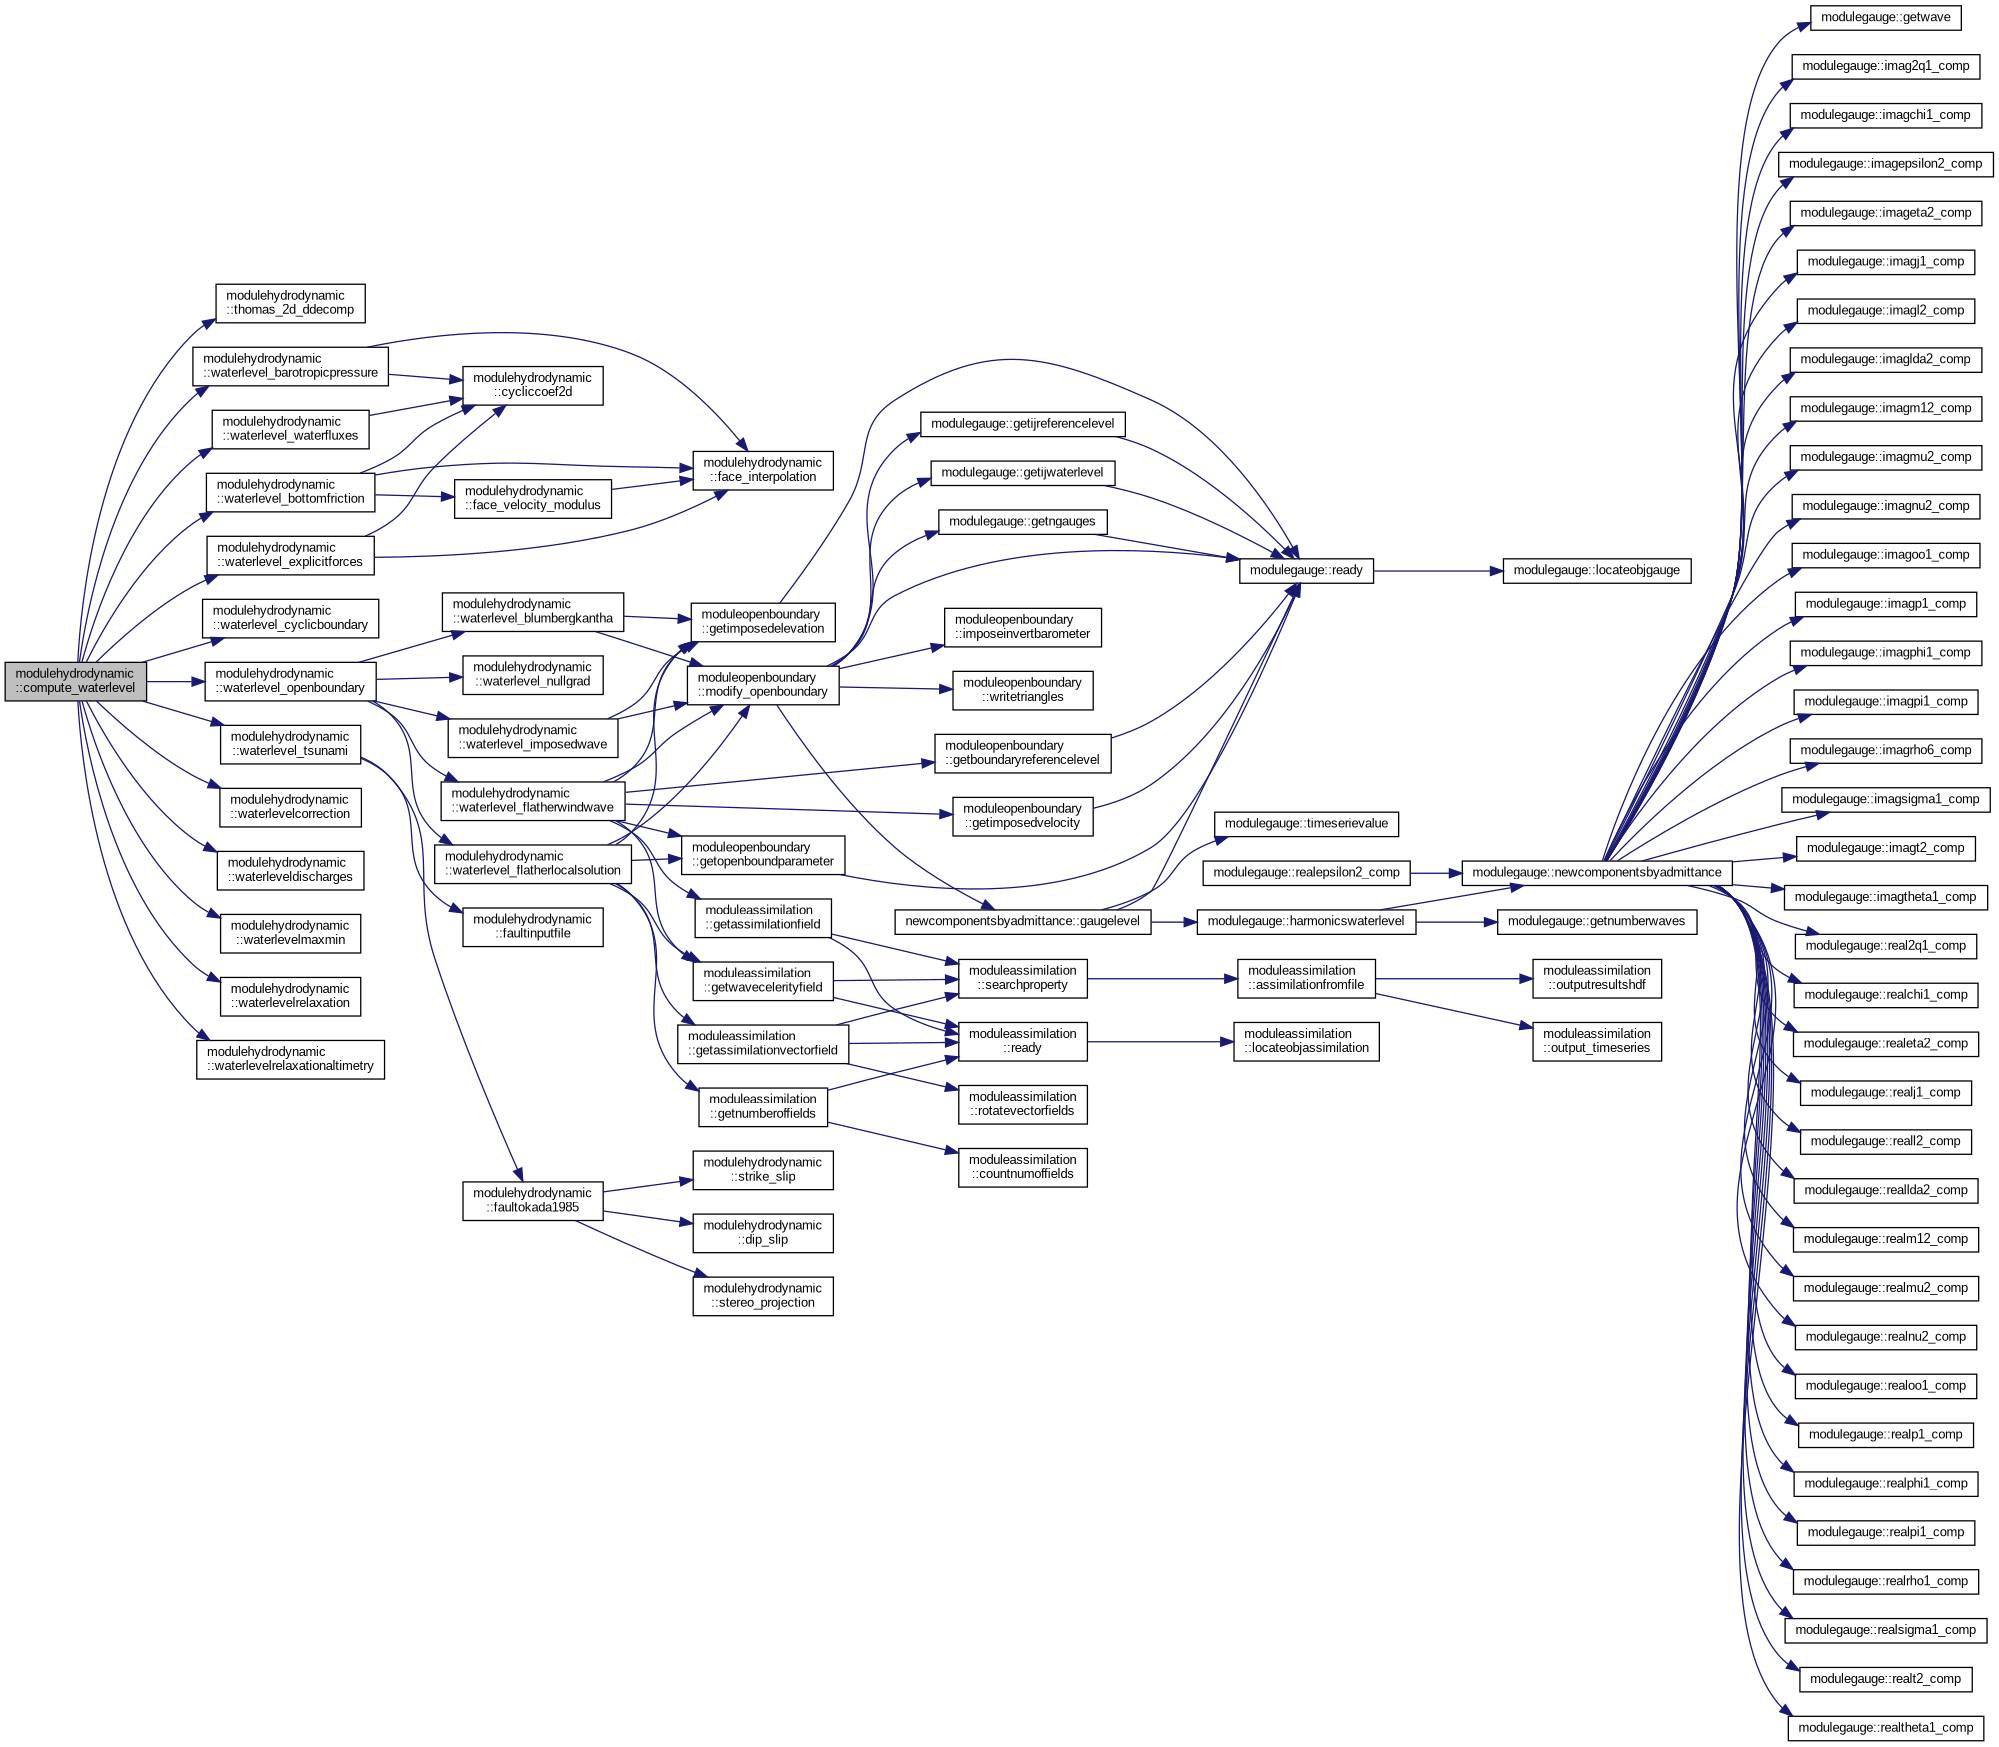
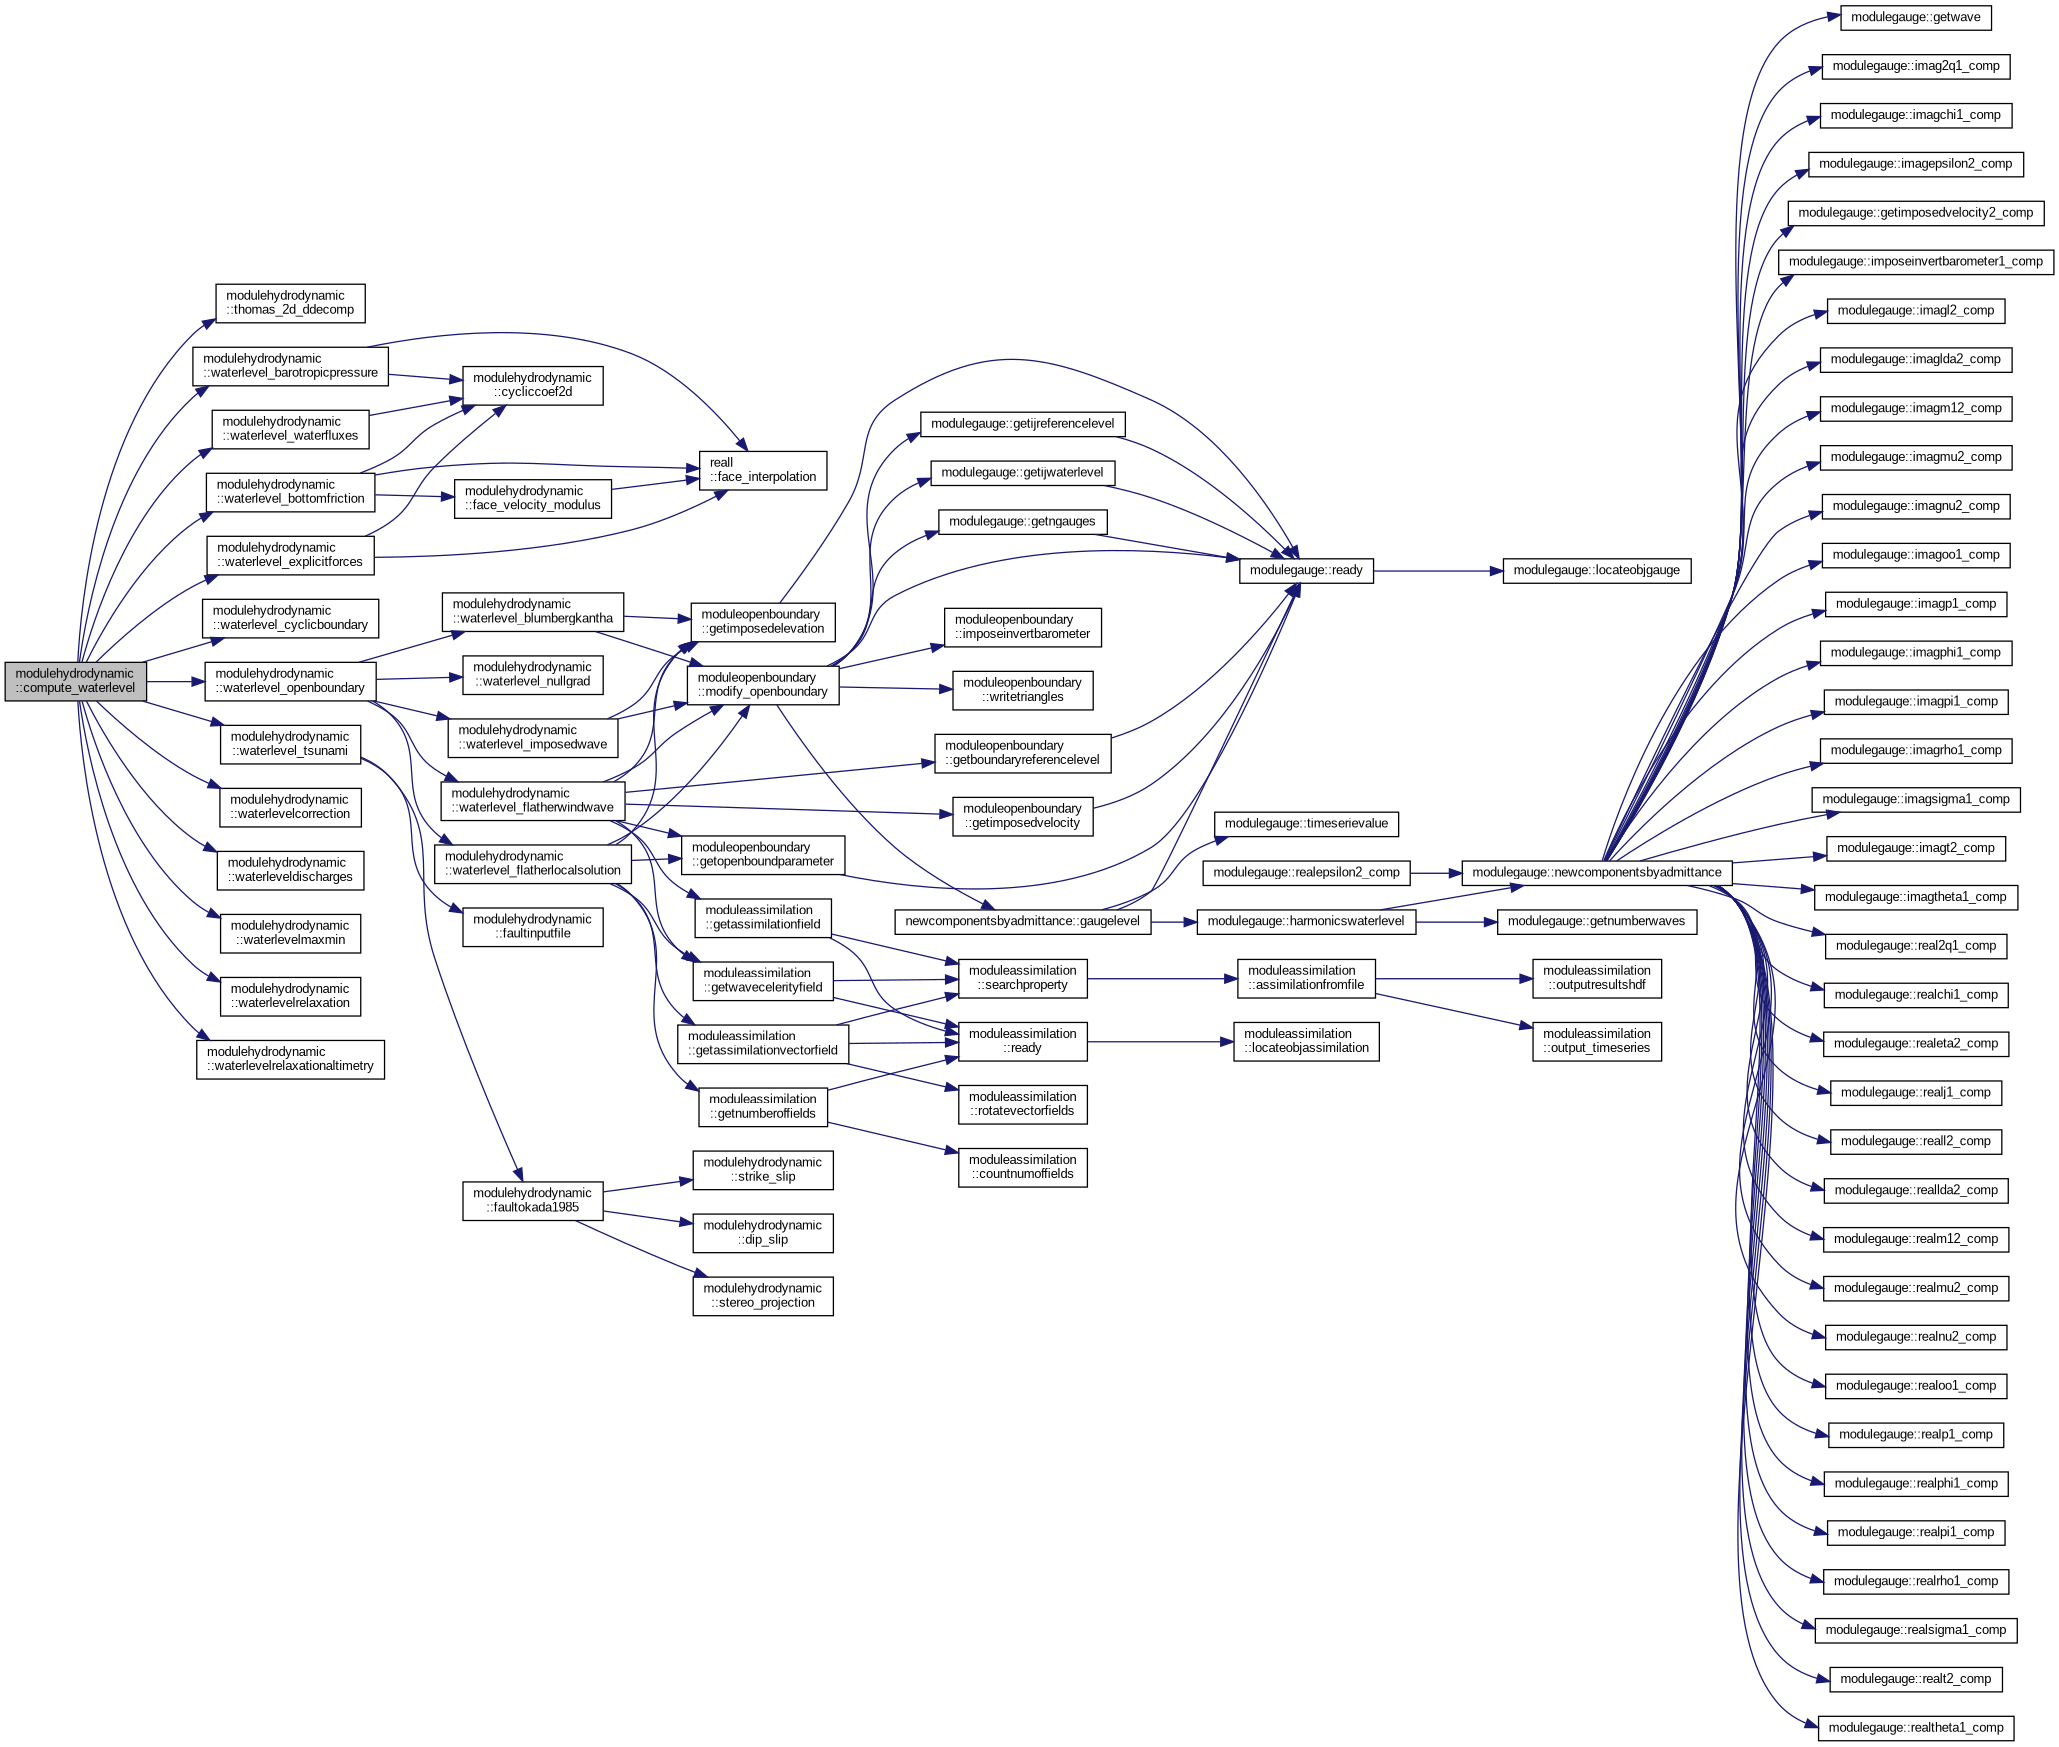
  digraph {
    fontname="Liberation Sans"
    rankdir=LR
    node [color=black fillcolor=white fontname="Liberation Sans" fontsize=10 shape=record style=filled]
    edge [color=midnightblue fontname="Liberation Sans" fontsize=10 labelfontname=Helvetica labelfontsize=10 style=solid]
    n1 [fillcolor=grey75 fontcolor=black height=0.2 label="modulehydrodynamic\l::compute_waterlevel" width=0.4]
    n2 [height=0.2 label="modulehydrodynamic\l::thomas_2d_ddecomp" width=0.4]
    n3 [height=0.2 label="modulehydrodynamic\l::waterlevel_barotropicpressure" width=0.4]
    n4 [height=0.2 label="modulehydrodynamic\l::waterlevel_bottomfriction" width=0.4]
    n5 [height=0.2 label="modulehydrodynamic\l::waterlevel_cyclicboundary" width=0.4]
    n6 [height=0.2 label="modulehydrodynamic\l::waterlevel_explicitforces" width=0.4]
    n7 [height=0.2 label="modulehydrodynamic\l::waterlevel_openboundary" width=0.4]
    n8 [height=0.2 label="modulehydrodynamic\l::waterlevel_tsunami" width=0.4]
    n9 [height=0.2 label="modulehydrodynamic\l::waterlevel_waterfluxes" width=0.4]
    n10 [height=0.2 label="modulehydrodynamic\l::waterlevelcorrection" width=0.4]
    n11 [height=0.2 label="modulehydrodynamic\l::waterleveldischarges" width=0.4]
    n12 [height=0.2 label="modulehydrodynamic\l::waterlevelmaxmin" width=0.4]
    n13 [height=0.2 label="modulehydrodynamic\l::waterlevelrelaxation" width=0.4]
    n14 [height=0.2 label="modulehydrodynamic\l::waterlevelrelaxationaltimetry" width=0.4]
    n15 [height=0.2 label="modulehydrodynamic\l::cycliccoef2d" width=0.4]
-   n16 [height=0.2 label="modulehydrodynamic\l::face_interpolation" width=0.4]
+   n16 [height=0.2 label="reall\l::face_interpolation" width=0.4]
    n17 [height=0.2 label="modulehydrodynamic\l::face_velocity_modulus" width=0.4]
    n18 [height=0.2 label="modulehydrodynamic\l::waterlevel_blumbergkantha" width=0.4]
    n19 [height=0.2 label="modulehydrodynamic\l::waterlevel_flatherlocalsolution" width=0.4]
    n20 [height=0.2 label="modulehydrodynamic\l::waterlevel_flatherwindwave" width=0.4]
    n21 [height=0.2 label="modulehydrodynamic\l::waterlevel_imposedwave" width=0.4]
    n22 [height=0.2 label="modulehydrodynamic\l::waterlevel_nullgrad" width=0.4]
    n23 [height=0.2 label="modulehydrodynamic\l::faultinputfile" width=0.4]
    n24 [height=0.2 label="modulehydrodynamic\l::faultokada1985" width=0.4]
    n25 [height=0.2 label="moduleopenboundary\l::getimposedelevation" width=0.4]
    n26 [height=0.2 label="moduleopenboundary\l::modify_openboundary" width=0.4]
    n27 [height=0.2 label="moduleassimilation\l::getassimilationvectorfield" width=0.4]
    n28 [height=0.2 label="moduleassimilation\l::getnumberoffields" width=0.4]
    n29 [height=0.2 label="moduleopenboundary\l::getopenboundparameter" width=0.4]
    n30 [height=0.2 label="moduleassimilation\l::getwavecelerityfield" width=0.4]
    n31 [height=0.2 label="moduleassimilation\l::getassimilationfield" width=0.4]
    n32 [height=0.2 label="moduleopenboundary\l::getboundaryreferencelevel" width=0.4]
    n33 [height=0.2 label="moduleopenboundary\l::getimposedvelocity" width=0.4]
    n34 [height=0.2 label="modulegauge::ready" width=0.4]
    n35 [height=0.2 label="newcomponentsbyadmittance::gaugelevel" width=0.4]
    n36 [height=0.2 label="modulegauge::getijreferencelevel" width=0.4]
    n37 [height=0.2 label="modulegauge::getijwaterlevel" width=0.4]
    n38 [height=0.2 label="modulegauge::getngauges" width=0.4]
    n39 [height=0.2 label="moduleopenboundary\l::imposeinvertbarometer" width=0.4]
    n40 [height=0.2 label="moduleopenboundary\l::writetriangles" width=0.4]
    n41 [height=0.2 label="modulegauge::locateobjgauge" width=0.4]
    n42 [height=0.2 label="modulegauge::harmonicswaterlevel" width=0.4]
    n43 [height=0.2 label="modulegauge::timeserievalue" width=0.4]
    n44 [height=0.2 label="modulegauge::getnumberwaves" width=0.4]
    n45 [height=0.2 label="modulegauge::newcomponentsbyadmittance" width=0.4]
    n46 [height=0.2 label="modulegauge::getwave" width=0.4]
    n47 [height=0.2 label="modulegauge::imag2q1_comp" width=0.4]
    n48 [height=0.2 label="modulegauge::imagchi1_comp" width=0.4]
    n49 [height=0.2 label="modulegauge::imagepsilon2_comp" width=0.4]
-   n50 [height=0.2 label="modulegauge::imageta2_comp" width=0.4]
-   n51 [height=0.2 label="modulegauge::imagj1_comp" width=0.4]
+   n50 [height=0.2 label="modulegauge::getimposedvelocity2_comp" width=0.4]
+   n51 [height=0.2 label="modulegauge::imposeinvertbarometer1_comp" width=0.4]
    n52 [height=0.2 label="modulegauge::imagl2_comp" width=0.4]
    n53 [height=0.2 label="modulegauge::imaglda2_comp" width=0.4]
    n54 [height=0.2 label="modulegauge::imagm12_comp" width=0.4]
    n55 [height=0.2 label="modulegauge::imagmu2_comp" width=0.4]
    n56 [height=0.2 label="modulegauge::imagnu2_comp" width=0.4]
    n57 [height=0.2 label="modulegauge::imagoo1_comp" width=0.4]
    n58 [height=0.2 label="modulegauge::imagp1_comp" width=0.4]
    n59 [height=0.2 label="modulegauge::imagphi1_comp" width=0.4]
    n60 [height=0.2 label="modulegauge::imagpi1_comp" width=0.4]
-   n61 [height=0.2 label="modulegauge::imagrho6_comp" width=0.4]
+   n61 [height=0.2 label="modulegauge::imagrho1_comp" width=0.4]
    n62 [height=0.2 label="modulegauge::imagsigma1_comp" width=0.4]
    n63 [height=0.2 label="modulegauge::imagt2_comp" width=0.4]
    n64 [height=0.2 label="modulegauge::imagtheta1_comp" width=0.4]
    n65 [height=0.2 label="modulegauge::real2q1_comp" width=0.4]
    n66 [height=0.2 label="modulegauge::realchi1_comp" width=0.4]
    n67 [height=0.2 label="modulegauge::realeta2_comp" width=0.4]
    n68 [height=0.2 label="modulegauge::realj1_comp" width=0.4]
    n69 [height=0.2 label="modulegauge::reall2_comp" width=0.4]
    n70 [height=0.2 label="modulegauge::reallda2_comp" width=0.4]
    n71 [height=0.2 label="modulegauge::realm12_comp" width=0.4]
    n72 [height=0.2 label="modulegauge::realmu2_comp" width=0.4]
    n73 [height=0.2 label="modulegauge::realnu2_comp" width=0.4]
    n74 [height=0.2 label="modulegauge::realoo1_comp" width=0.4]
    n75 [height=0.2 label="modulegauge::realp1_comp" width=0.4]
    n76 [height=0.2 label="modulegauge::realphi1_comp" width=0.4]
    n77 [height=0.2 label="modulegauge::realpi1_comp" width=0.4]
    n78 [height=0.2 label="modulegauge::realrho1_comp" width=0.4]
    n79 [height=0.2 label="modulegauge::realsigma1_comp" width=0.4]
    n80 [height=0.2 label="modulegauge::realt2_comp" width=0.4]
    n81 [height=0.2 label="modulegauge::realtheta1_comp" width=0.4]
    n82 [height=0.2 label="modulegauge::realepsilon2_comp" width=0.4]
    n83 [height=0.2 label="moduleassimilation\l::ready" width=0.4]
    n84 [height=0.2 label="moduleassimilation\l::searchproperty" width=0.4]
    n85 [height=0.2 label="moduleassimilation\l::rotatevectorfields" width=0.4]
    n86 [height=0.2 label="moduleassimilation\l::countnumoffields" width=0.4]
    n87 [height=0.2 label="moduleassimilation\l::locateobjassimilation" width=0.4]
    n88 [height=0.2 label="moduleassimilation\l::assimilationfromfile" width=0.4]
    n89 [height=0.2 label="moduleassimilation\l::output_timeseries" width=0.4]
    n90 [height=0.2 label="moduleassimilation\l::outputresultshdf" width=0.4]
    n91 [height=0.2 label="modulehydrodynamic\l::dip_slip" width=0.4]
    n92 [height=0.2 label="modulehydrodynamic\l::stereo_projection" width=0.4]
    n93 [height=0.2 label="modulehydrodynamic\l::strike_slip" width=0.4]
    n1 -> n2
    n1 -> n3
    n1 -> n4
    n1 -> n5
    n1 -> n6
    n1 -> n7
    n1 -> n8
    n1 -> n9
    n1 -> n10
    n1 -> n11
    n1 -> n12
    n1 -> n13
    n1 -> n14
    n3 -> n15
    n3 -> n16
    n4 -> n15
    n4 -> n16
    n4 -> n17
    n6 -> n15
    n6 -> n16
    n7 -> n18
    n7 -> n19
    n7 -> n20
    n7 -> n21
    n7 -> n22
    n8 -> n23
    n8 -> n24
    n9 -> n15
    n17 -> n16
    n18 -> n25
    n18 -> n26
    n19 -> n25
    n19 -> n26
    n19 -> n27
    n19 -> n28
    n19 -> n29
    n19 -> n30
    n20 -> n25
    n20 -> n26
    n20 -> n29
    n20 -> n30
    n20 -> n31
    n20 -> n32
    n20 -> n33
    n21 -> n25
    n21 -> n26
    n24 -> n91
    n24 -> n92
    n24 -> n93
    n25 -> n34
    n26 -> n34
    n26 -> n35
    n26 -> n36
    n26 -> n37
    n26 -> n38
    n26 -> n39
    n26 -> n40
    n27 -> n83
    n27 -> n84
    n27 -> n85
    n28 -> n83
    n28 -> n86
    n29 -> n34
    n30 -> n83
    n30 -> n84
    n31 -> n83
    n31 -> n84
    n32 -> n34
    n33 -> n34
    n34 -> n41
    n35 -> n34
    n35 -> n42
    n35 -> n43
    n36 -> n34
    n37 -> n34
    n38 -> n34
    n42 -> n44
    n42 -> n45
    n45 -> n46
    n45 -> n47
    n45 -> n48
    n45 -> n49
    n45 -> n50
    n45 -> n51
    n45 -> n52
    n45 -> n53
    n45 -> n54
    n45 -> n55
    n45 -> n56
    n45 -> n57
    n45 -> n58
    n45 -> n59
    n45 -> n60
    n45 -> n61
    n45 -> n62
    n45 -> n63
    n45 -> n64
    n45 -> n65
    n45 -> n66
    n45 -> n67
    n45 -> n68
    n45 -> n69
    n45 -> n70
    n45 -> n71
    n45 -> n72
    n45 -> n73
    n45 -> n74
    n45 -> n75
    n45 -> n76
    n45 -> n77
    n45 -> n78
    n45 -> n79
    n45 -> n80
    n45 -> n81
    n82 -> n45
    n83 -> n87
    n84 -> n88
    n88 -> n89
    n88 -> n90
  }
